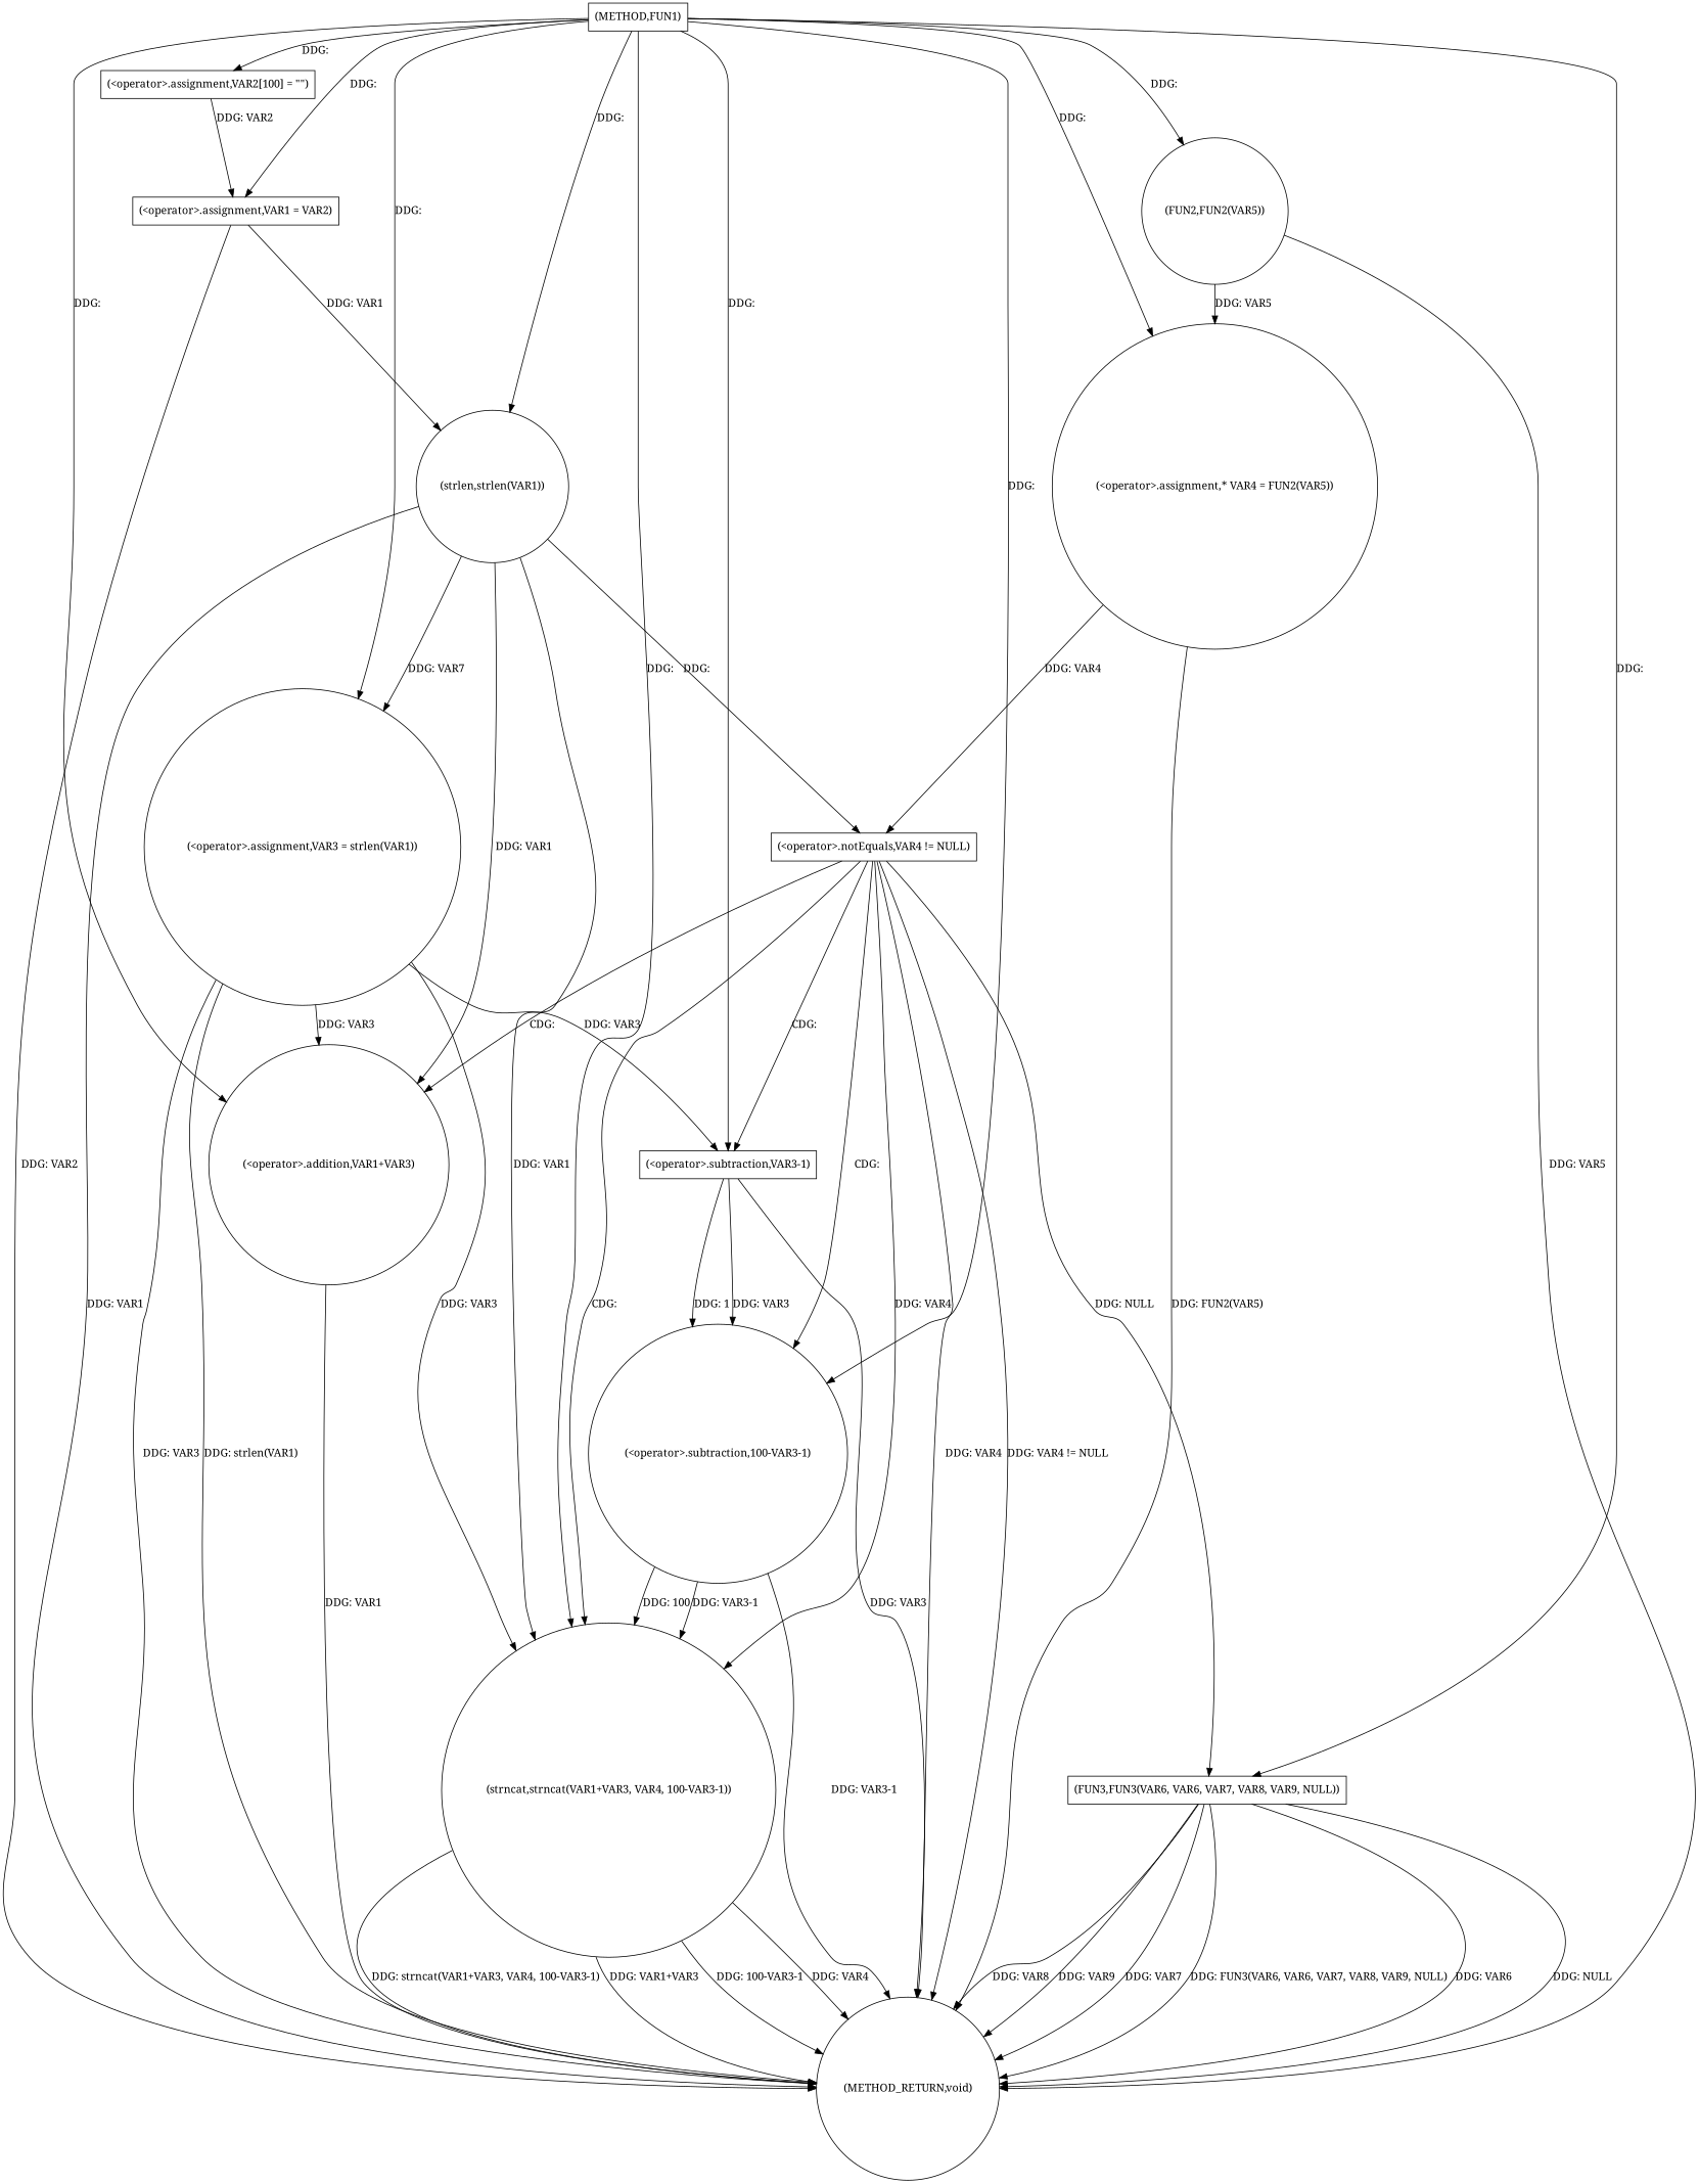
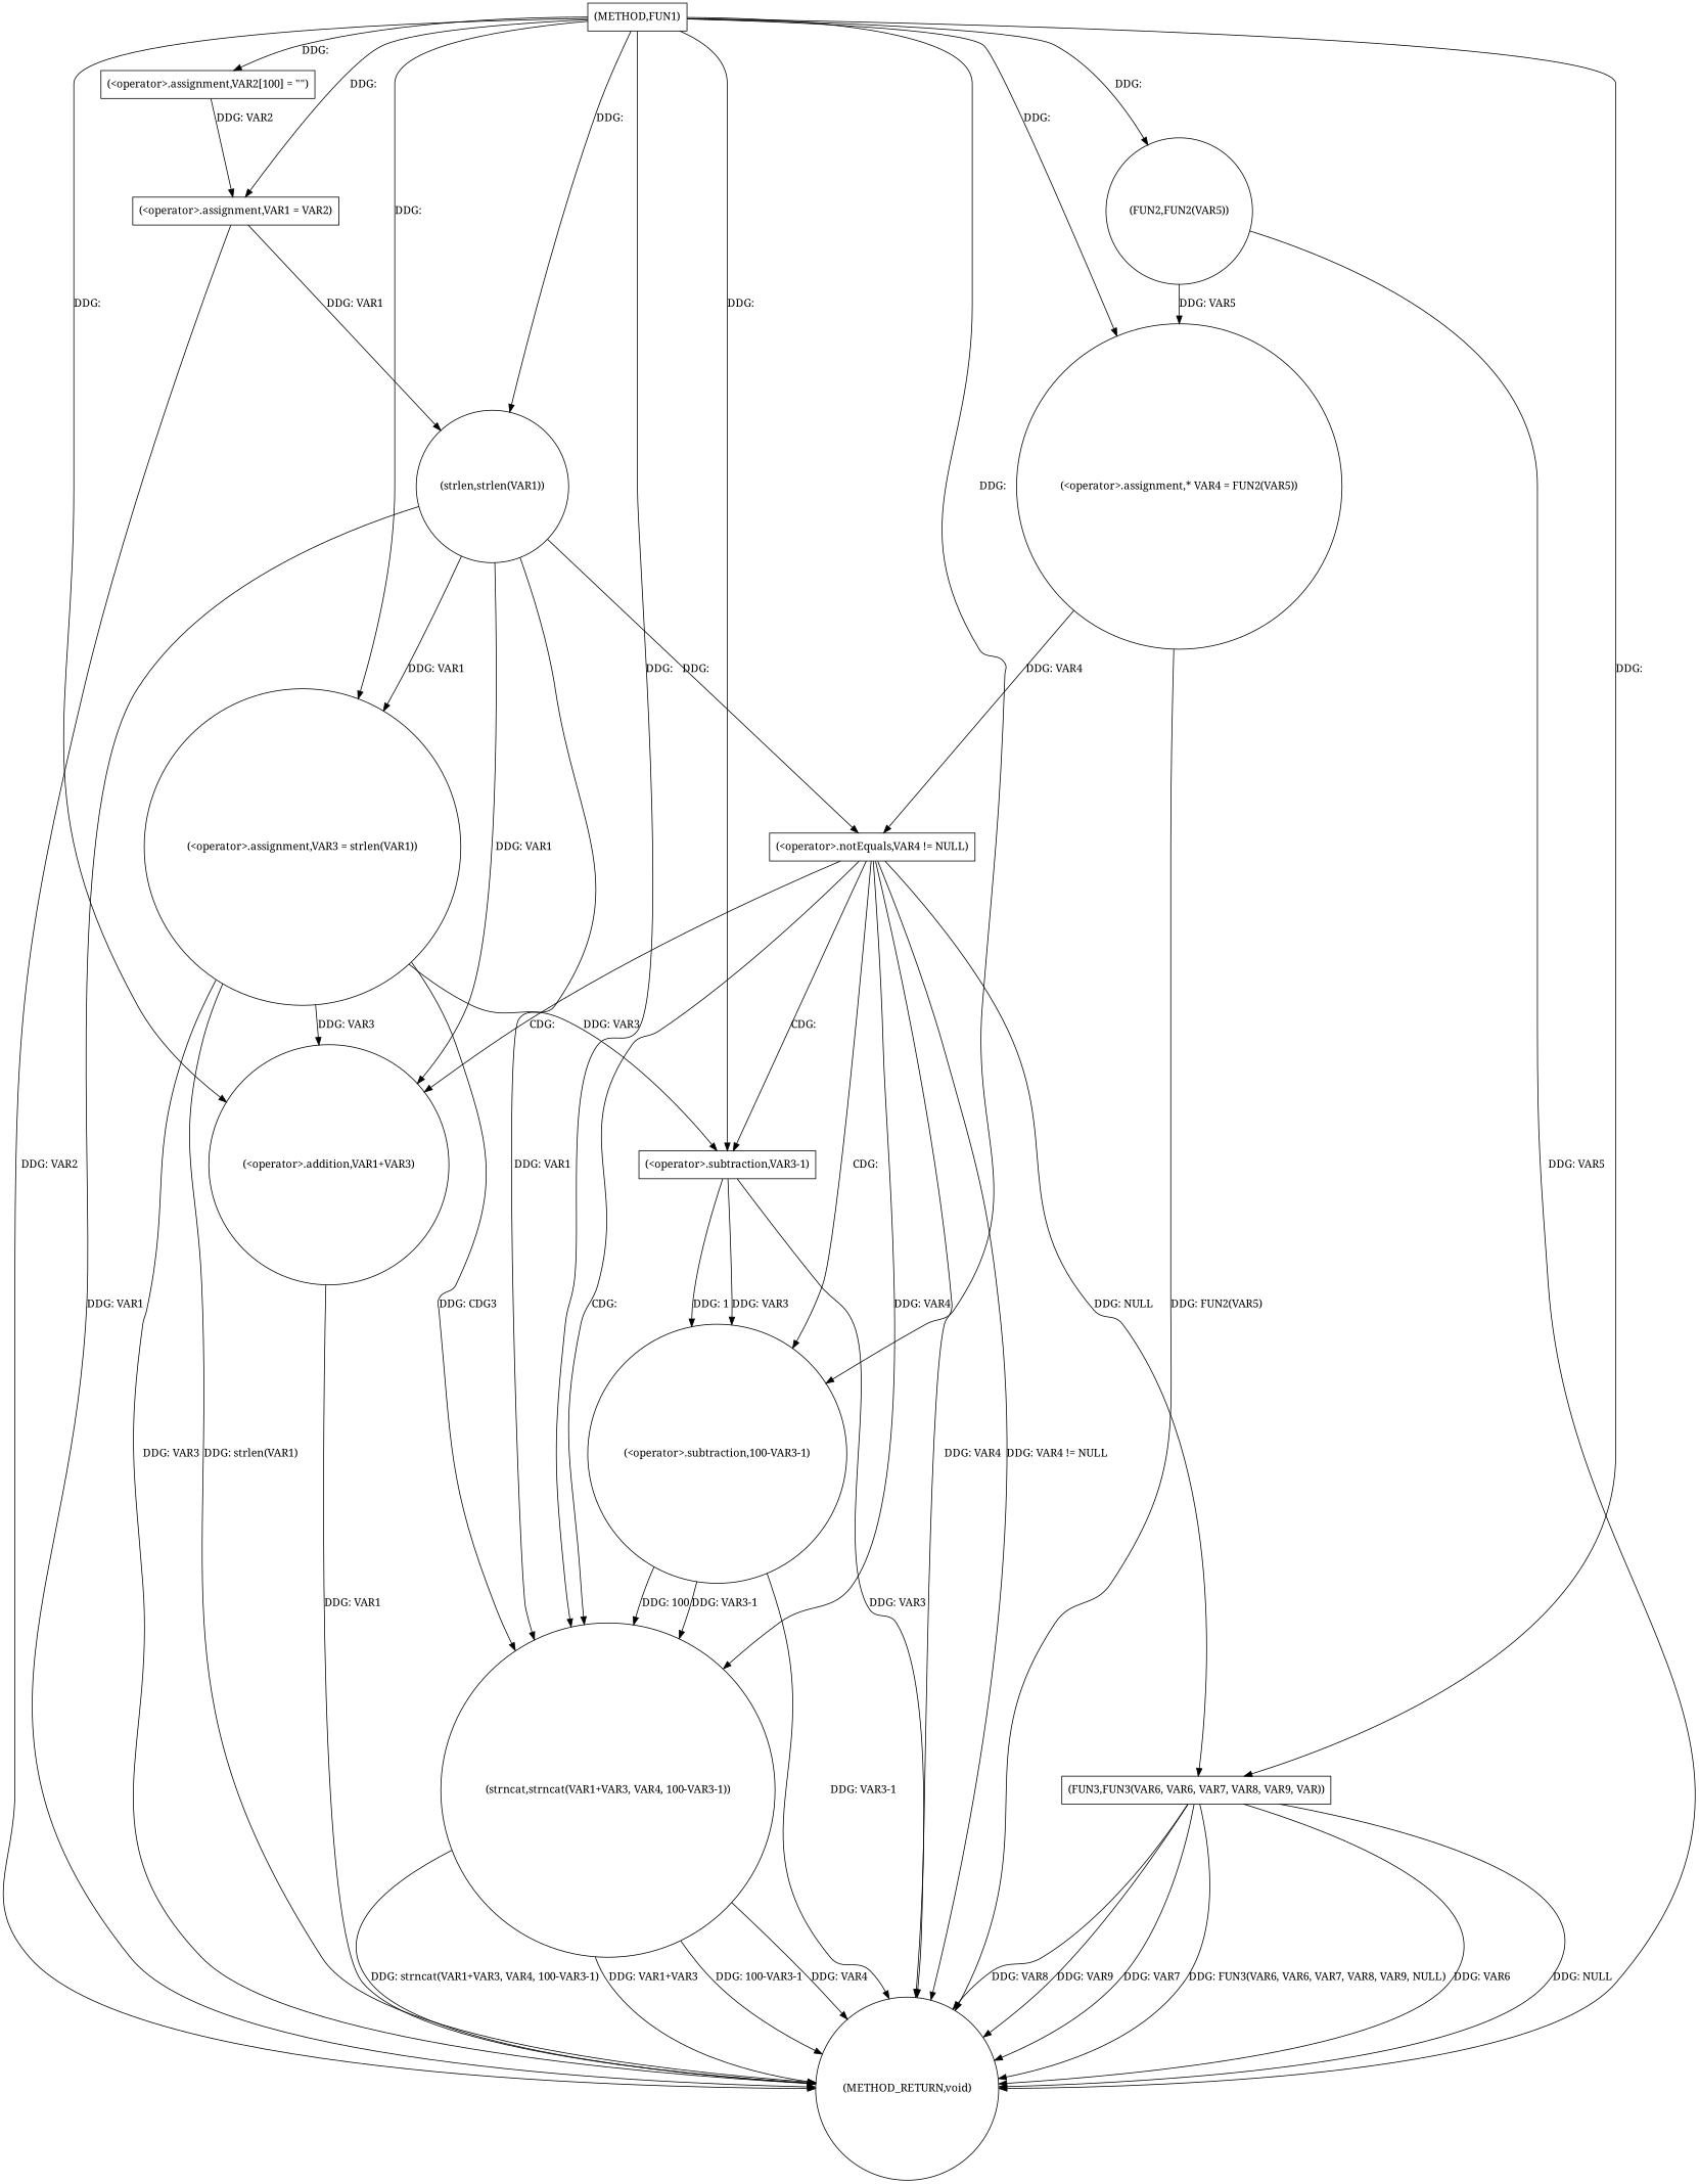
  digraph {
    fontname="Noto Serif"
    node [fontname="Noto Serif" shape=circle]
    edge [fontname="Noto Serif"]
    n1 [label="(METHOD,FUN1)" shape=box]
    n2 [label="(<operator>.assignment,VAR2[100] = \"\")" shape=box]
    n3 [label="(<operator>.assignment,VAR1 = VAR2)" shape=box]
    n4 [label="(<operator>.assignment,VAR3 = strlen(VAR1))"]
    n5 [label="(strlen,strlen(VAR1))"]
    n6 [label="(<operator>.assignment,* VAR4 = FUN2(VAR5))"]
    n7 [label="(FUN2,FUN2(VAR5))"]
    n8 [label="(strncat,strncat(VAR1+VAR3, VAR4, 100-VAR3-1))"]
    n9 [label="(<operator>.addition,VAR1+VAR3)"]
    n10 [label="(<operator>.subtraction,100-VAR3-1)"]
    n11 [label="(<operator>.subtraction,VAR3-1)" shape=box]
-   n12 [label="(FUN3,FUN3(VAR6, VAR6, VAR7, VAR8, VAR9, NULL))" shape=box]
+   n12 [label="(FUN3,FUN3(VAR6, VAR6, VAR7, VAR8, VAR9, VAR))" shape=box]
    n13 [label="(METHOD_RETURN,void)"]
    n14 [label="(<operator>.notEquals,VAR4 != NULL)" shape=box]
    n1 -> n2 [label="DDG: "]
    n1 -> n3 [label="DDG: "]
    n1 -> n4 [label="DDG: "]
    n1 -> n5 [label="DDG: "]
    n1 -> n6 [label="DDG: "]
    n1 -> n7 [label="DDG: "]
    n1 -> n8 [label="DDG: "]
    n1 -> n9 [label="DDG: "]
    n1 -> n10 [label="DDG: "]
    n1 -> n11 [label="DDG: "]
    n1 -> n12 [label="DDG: "]
    n2 -> n3 [label="DDG: VAR2"]
    n3 -> n5 [label="DDG: VAR1"]
    n3 -> n13 [label="DDG: VAR2"]
-   n4 -> n8 [label="DDG: VAR3"]
+   n4 -> n8 [label="DDG: CDG3"]
    n4 -> n9 [label="DDG: VAR3"]
    n4 -> n11 [label="DDG: VAR3"]
    n4 -> n13 [label="DDG: strlen(VAR1)"]
    n4 -> n13 [label="DDG: VAR3"]
-   n5 -> n4 [label="DDG: VAR7"]
+   n5 -> n4 [label="DDG: VAR1"]
    n5 -> n8 [label="DDG: VAR1"]
    n5 -> n9 [label="DDG: VAR1"]
    n5 -> n13 [label="DDG: VAR1"]
    n5 -> n14 [label="DDG: "]
    n6 -> n13 [label="DDG: FUN2(VAR5)"]
    n6 -> n14 [label="DDG: VAR4"]
    n7 -> n6 [label="DDG: VAR5"]
    n7 -> n13 [label="DDG: VAR5"]
    n8 -> n13 [label="DDG: VAR1+VAR3"]
    n8 -> n13 [label="DDG: 100-VAR3-1"]
    n8 -> n13 [label="DDG: VAR4"]
    n8 -> n13 [label="DDG: strncat(VAR1+VAR3, VAR4, 100-VAR3-1)"]
    n9 -> n13 [label="DDG: VAR1"]
    n10 -> n8 [label="DDG: 100"]
    n10 -> n8 [label="DDG: VAR3-1"]
    n10 -> n13 [label="DDG: VAR3-1"]
    n11 -> n10 [label="DDG: VAR3"]
    n11 -> n10 [label="DDG: 1"]
    n11 -> n13 [label="DDG: VAR3"]
    n12 -> n13 [label="DDG: NULL"]
    n12 -> n13 [label="DDG: VAR8"]
    n12 -> n13 [label="DDG: VAR9"]
    n12 -> n13 [label="DDG: VAR7"]
    n12 -> n13 [label="DDG: FUN3(VAR6, VAR6, VAR7, VAR8, VAR9, NULL)"]
    n12 -> n13 [label="DDG: VAR6"]
    n14 -> n8 [label="DDG: VAR4"]
    n14 -> n8 [label="CDG: "]
    n14 -> n9 [label="CDG: "]
    n14 -> n10 [label="CDG: "]
    n14 -> n11 [label="CDG: "]
    n14 -> n12 [label="DDG: NULL"]
    n14 -> n13 [label="DDG: VAR4"]
    n14 -> n13 [label="DDG: VAR4 != NULL"]
  }
